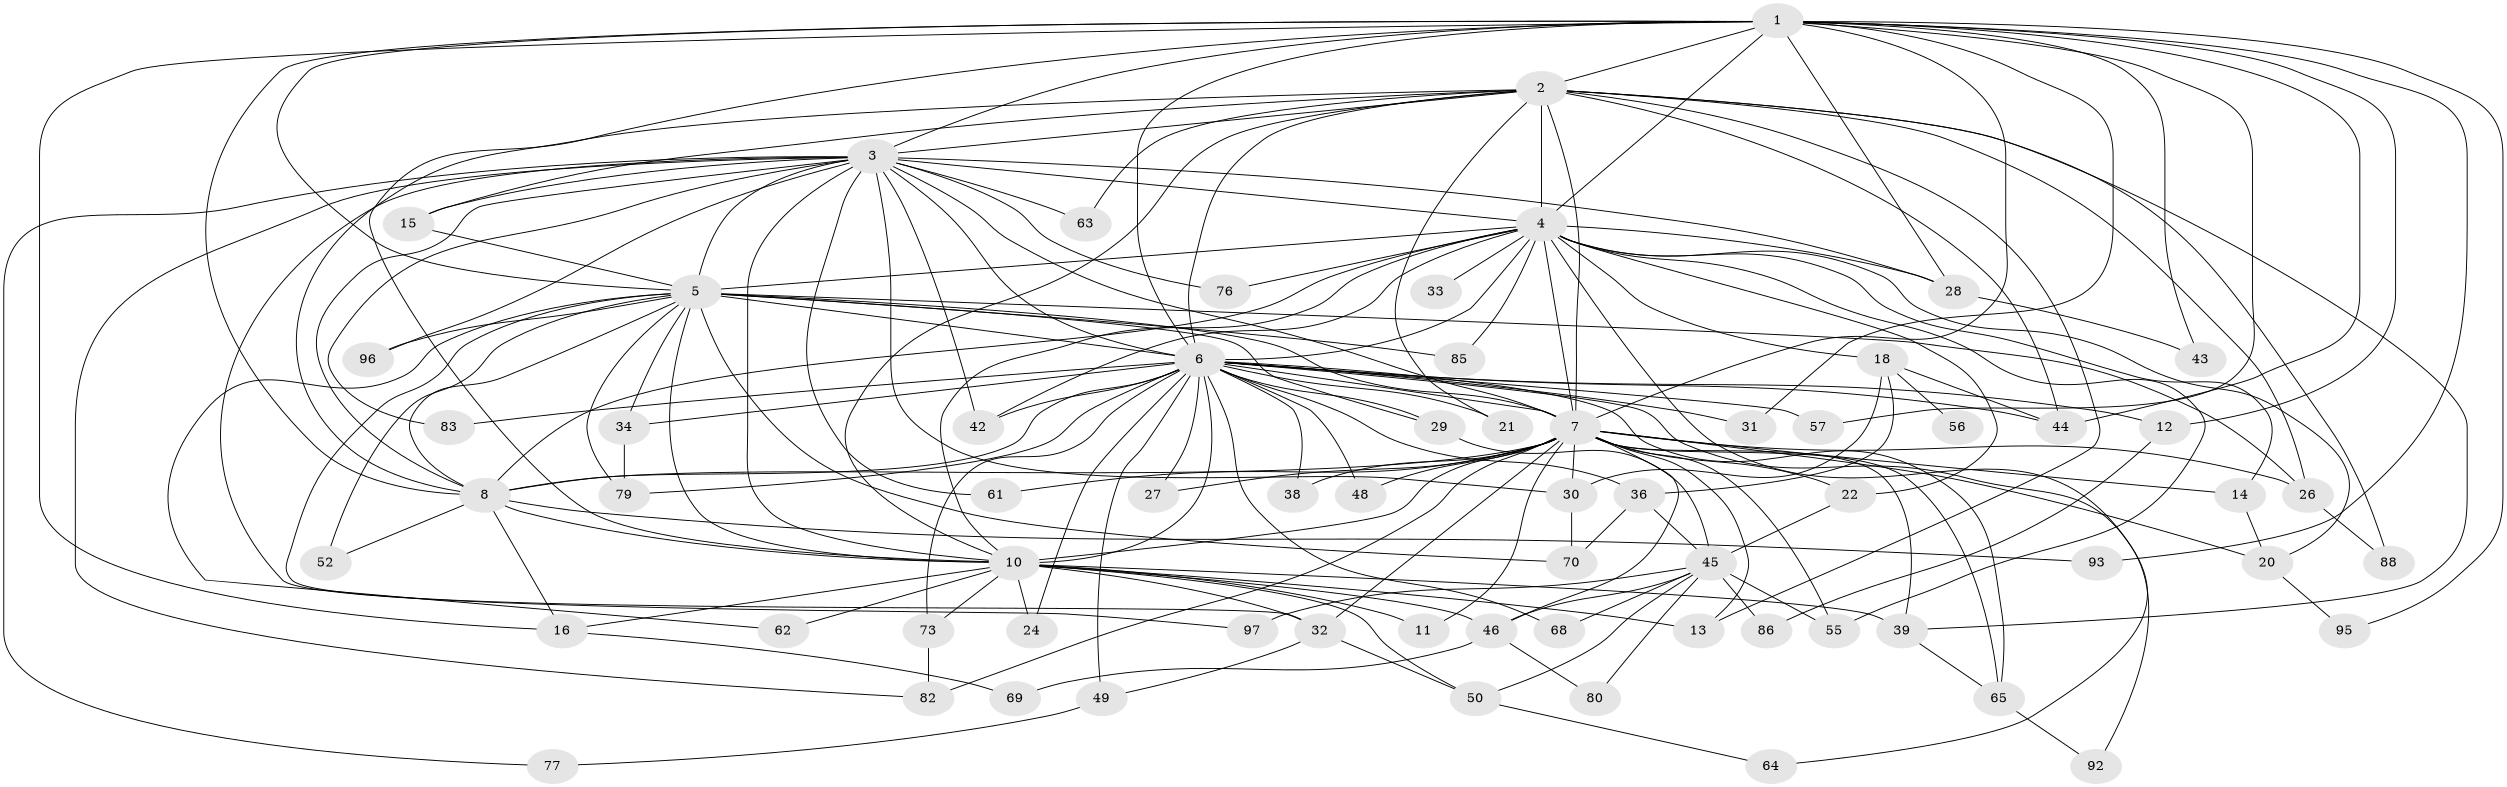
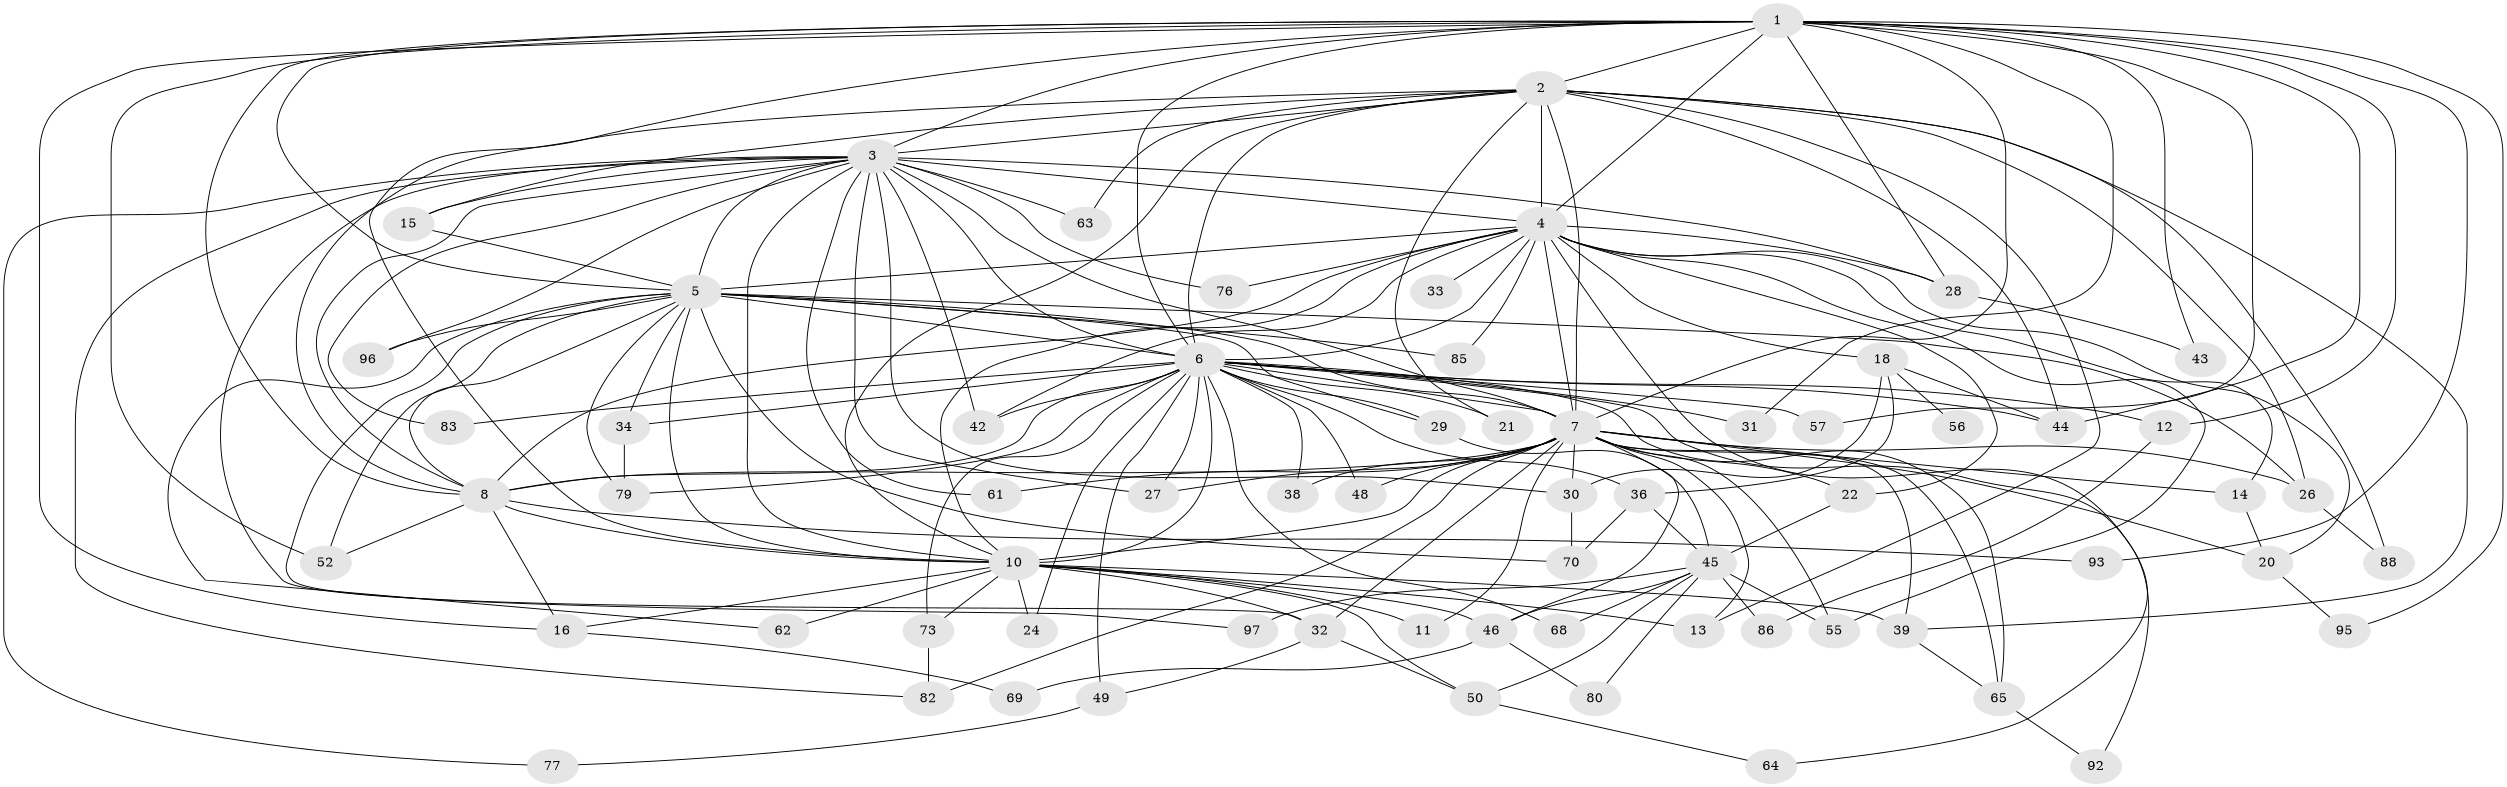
  graph {
    node [color=gray90 style=filled]
    1 [super="+81"]
    2 [super="+58"]
    3 [super="+94"]
    4 [super="+17"]
    5 [super="+59"]
    6 [super="+19"]
    7 [super="+9"]
    8 [super="+84"]
    10 [super="+25"]
    12
    16 [super="+40"]
    31
    43
    44 [super="+91"]
    52
    57
    93
    95
    28
    13 [super="+35"]
    15
    21 [super="+75"]
    26 [super="+37"]
    39 [super="+41"]
    63
    88
    27 [super="+66"]
    30 [super="+47"]
    42 [super="+67"]
    61
    76
    77
    82
    83
    96
    97
    14
    18 [super="+72"]
    20 [super="+23"]
    22
    33
    55 [super="+78"]
    64
    85
    29 [super="+54"]
    32 [super="+51"]
    34
    62
    70 [super="+87"]
    79 [super="+89"]
    24
    36 [super="+53"]
    38
    48
    49
    65
    68
    73
    92
    11
    46 [super="+71"]
    50 [super="+60"]
    86
    69
    56
    45 [super="+90"]
    80
    1 -- 2
    1 -- 3
    1 -- 4 [weight=2]
    1 -- 5
    1 -- 6
    1 -- 7 [weight=2]
    1 -- 8
    1 -- 10
    1 -- 12
    1 -- 16
    1 -- 31
    1 -- 43
    1 -- 44
+   1 -- 52
    1 -- 57
    1 -- 93
    1 -- 95
    1 -- 28
    2 -- 3
    2 -- 4
    2 -- 6
    2 -- 7 [weight=2]
    2 -- 8
    2 -- 10 [weight=2]
    2 -- 44
    2 -- 13
    2 -- 15
    2 -- 21
    2 -- 26
    2 -- 39
    2 -- 63
    2 -- 88
    3 -- 4
    3 -- 5
    3 -- 6
    3 -- 7 [weight=2]
    3 -- 8
    3 -- 10
    3 -- 28
    3 -- 15
    3 -- 63
+   3 -- 27
    3 -- 30
    3 -- 42
    3 -- 61
    3 -- 76
    3 -- 77
    3 -- 82
    3 -- 83
    3 -- 96
    3 -- 97
    4 -- 5
    4 -- 6 [weight=2]
    4 -- 7 [weight=2]
    4 -- 8
    4 -- 10 [weight=2]
    4 -- 28
    4 -- 42
    4 -- 76
    4 -- 14
    4 -- 18 [weight=2]
    4 -- 20
    4 -- 22
    4 -- 33 [weight=2]
    4 -- 55
    4 -- 64
    4 -- 85
    5 -- 6 [weight=2]
    5 -- 7 [weight=2]
    5 -- 8
    5 -- 10
    5 -- 52
    5 -- 26
    5 -- 96
    5 -- 85
    5 -- 29 [weight=2]
    5 -- 32
    5 -- 34
    5 -- 62
    5 -- 70
    5 -- 79
    6 -- 7 [weight=2]
    6 -- 8
    6 -- 10 [weight=2]
    6 -- 12
    6 -- 31
    6 -- 44
    6 -- 57
    6 -- 21
    6 -- 27
    6 -- 42
    6 -- 83
    6 -- 29
    6 -- 34
    6 -- 79
    6 -- 24
    6 -- 36
    6 -- 38
    6 -- 48
    6 -- 49
    6 -- 65
    6 -- 68
    6 -- 73
    6 -- 92
    7 -- 8 [weight=2]
    7 -- 10 [weight=2]
    7 -- 13
    7 -- 26
    7 -- 39
    7 -- 27
    7 -- 30
    7 -- 61
    7 -- 82
    7 -- 14
    7 -- 20
    7 -- 22
    7 -- 55
    7 -- 32
    7 -- 38
    7 -- 48
    7 -- 65
    7 -- 11
    7 -- 46
    8 -- 10
    8 -- 16
    8 -- 52
    8 -- 93
    10 -- 16
    10 -- 13
    10 -- 39
    10 -- 32
    10 -- 62
    10 -- 24
    10 -- 73
    10 -- 11
    10 -- 46 [weight=2]
    10 -- 50
    12 -- 86
    16 -- 69
    28 -- 43
    15 -- 5
    26 -- 88
    39 -- 65
    30 -- 70
    14 -- 20
    18 -- 44
    18 -- 30
    18 -- 36
    18 -- 56
    20 -- 95
    22 -- 45
    29 -- 45
    32 -- 49
    32 -- 50
    34 -- 79
    36 -- 70
    36 -- 45
    49 -- 77
    65 -- 92
    73 -- 82
    46 -- 69
    46 -- 80
    50 -- 64
    45 -- 97
    45 -- 55
    45 -- 68
    45 -- 46
    45 -- 50
    45 -- 86
    45 -- 80
  }
